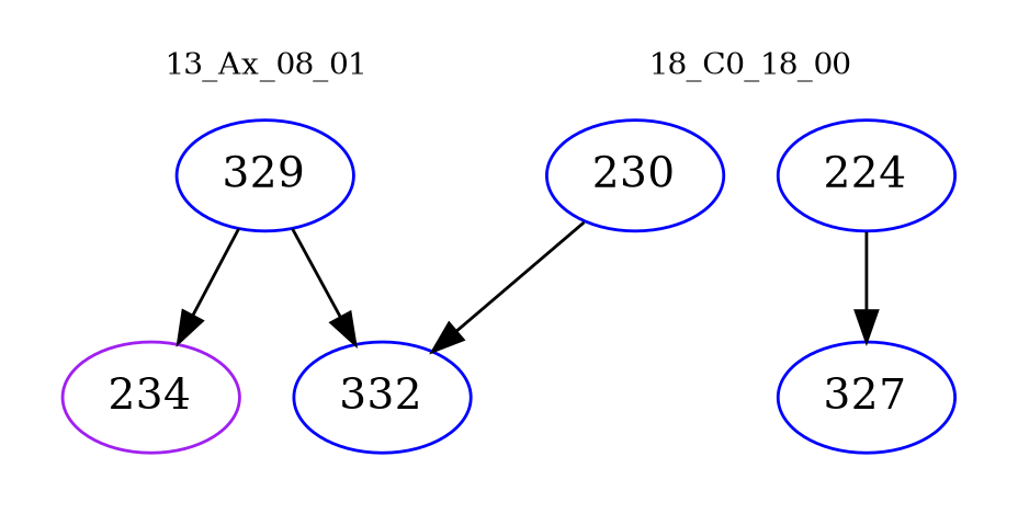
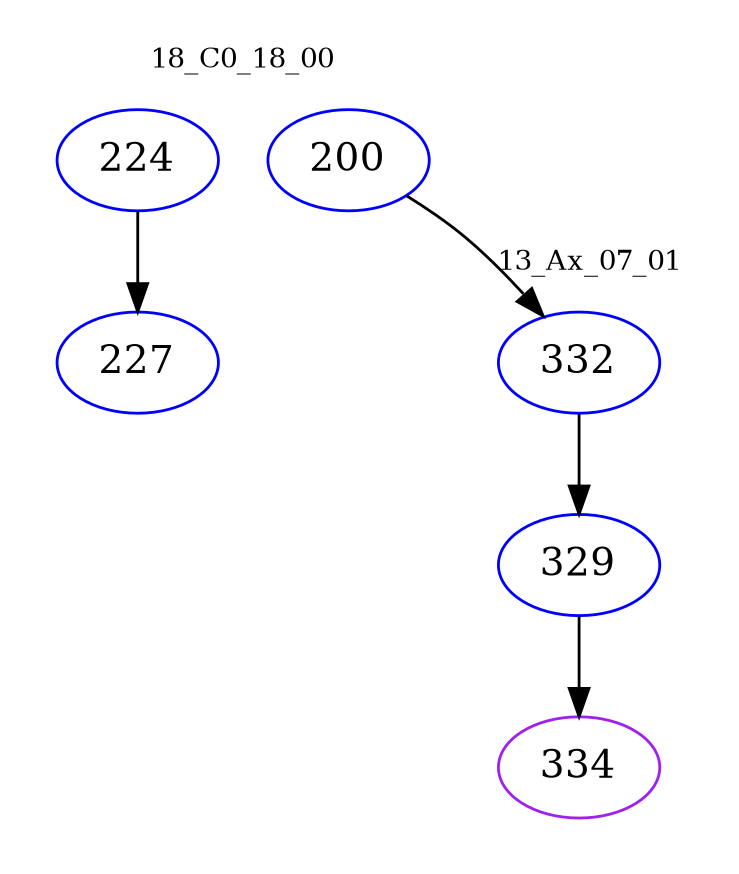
  digraph {
    node [color=blue]
    edge [color=black]
    n1 [label=332]
    n2 [label=329]
-   n3 [color=purple label=234]
-   n4 [label=230]
+   n3 [color=purple label=334]
+   n4 [label=200]
    n5 [label=224]
-   n6 [label=327]
+   n6 [label=227]
    subgraph cluster_1 {
      color=white
      fontsize=10
-     label="13_Ax_08_01"
+     label="13_Ax_07_01"
      n1
      n2
      n3
    }
    subgraph cluster_2 {
      color=white
      fontsize=10
      label="18_C0_18_00"
      n4
      n5
      n6
    }
-   n2 -> n1
+   n1 -> n2
    n2 -> n3
    n4 -> n1
    n5 -> n6
  }
